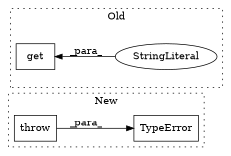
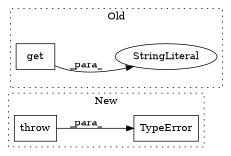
  digraph {
    rankdir=LR
    node [a=32 shape=box]
    n1 [l="10,1" label=TypeError s="6801,6906"]
    n2 [a=53 l=6 label=throw s=6795]
    n3 [l="4,1" label=get s="6504,6568"]
    n4 [a=45 l=27 label=StringLiteral s=6508 shape=ellipse]
    subgraph cluster_1 {
      label=New
      style=dotted
      n1
      n2
    }
    subgraph cluster_2 {
      label=Old
      style=dotted
      n3
      n4
    }
    n2 -> n1 [label=_para_]
-   n4 -> n3 [label=_para_]
+   n3 -> n4 [label=_para_]
  }
